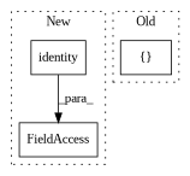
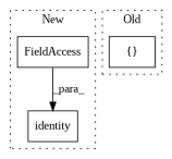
  digraph {
    fontname="Liberation Serif"
    node [shape=box fontname="Liberation Serif"]
    n1 [a=32 l="9,1" label=identity s="4897,4910"]
    n2 [a=22 l=4 label=FieldAccess s=4906]
    n3 [a=4 l="1,1" label="{}" s="4885,4890"]
    subgraph cluster_1 {
      label=New
      style=dotted
      n1
      n2
    }
    subgraph cluster_2 {
      label=Old
      style=dotted
      n3
    }
-   n1 -> n2 [label=_para_ fontname="Liberation Serif"]
+   n2 -> n1 [label=_para_ fontname="Liberation Serif"]
  }
